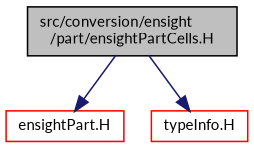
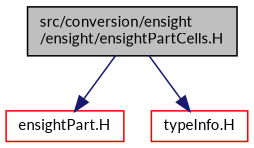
  digraph {
    fontname=Lato
    node [color=red fontname=Lato fontsize=10 shape=record]
    edge [color=midnightblue fontname=Lato fontsize=10 labelfontname=Helvetica labelfontsize=10 style=solid]
-   n1 [color=black fillcolor=grey75 fontcolor=black height=0.2 label="src/conversion/ensight\l/part/ensightPartCells.H" style=filled width=0.4]
+   n1 [color=black fillcolor=grey75 fontcolor=black height=0.2 label="src/conversion/ensight\l/ensight/ensightPartCells.H" style=filled width=0.4]
    n2 [height=0.2 label="ensightPart.H" width=0.4]
    n3 [height=0.2 label="typeInfo.H" width=0.4]
    n1 -> n2
    n1 -> n3
  }
